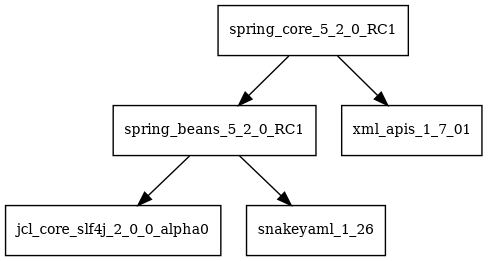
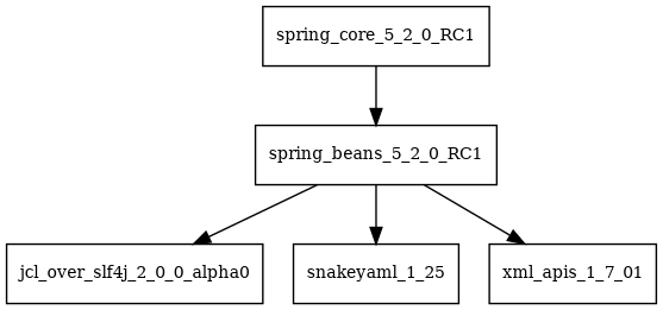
  digraph {
    node [fontsize=10.0 shape=box]
    spring_beans_5_2_0_RC1
-   jcl_over_slf4j_2_0_0_alpha0 [label=jcl_core_slf4j_2_0_0_alpha0]
-   snakeyaml_1_25 [label=snakeyaml_1_26]
+   jcl_over_slf4j_2_0_0_alpha0
+   snakeyaml_1_25
    n4 [label=xml_apis_1_7_01]
    spring_core_5_2_0_RC1
    spring_beans_5_2_0_RC1 -> jcl_over_slf4j_2_0_0_alpha0
    spring_beans_5_2_0_RC1 -> snakeyaml_1_25
-   spring_core_5_2_0_RC1 -> n4
+   spring_beans_5_2_0_RC1 -> n4
    spring_core_5_2_0_RC1 -> spring_beans_5_2_0_RC1
  }
